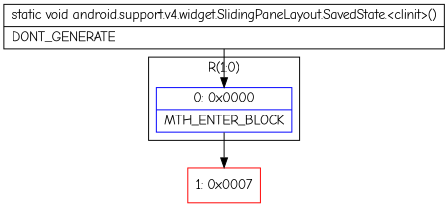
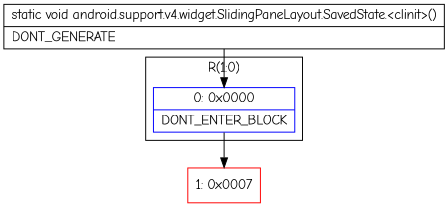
  digraph {
    fontname="Comic Neue"
    node [shape=record fontname="Comic Neue"]
    edge [fontname="Comic Neue"]
-   n1 [color=blue label="{0\:\ 0x0000|MTH_ENTER_BLOCK\l}"]
+   n1 [color=blue label="{0\:\ 0x0000|DONT_ENTER_BLOCK\l}"]
    n2 [color=red label="{1\:\ 0x0007}"]
    n3 [label="{static void android.support.v4.widget.SlidingPaneLayout.SavedState.\<clinit\>()  | DONT_GENERATE\l}"]
    subgraph cluster_1 {
      label="R(1:0)"
      n1
    }
    n1 -> n2
    n3 -> n1
  }
